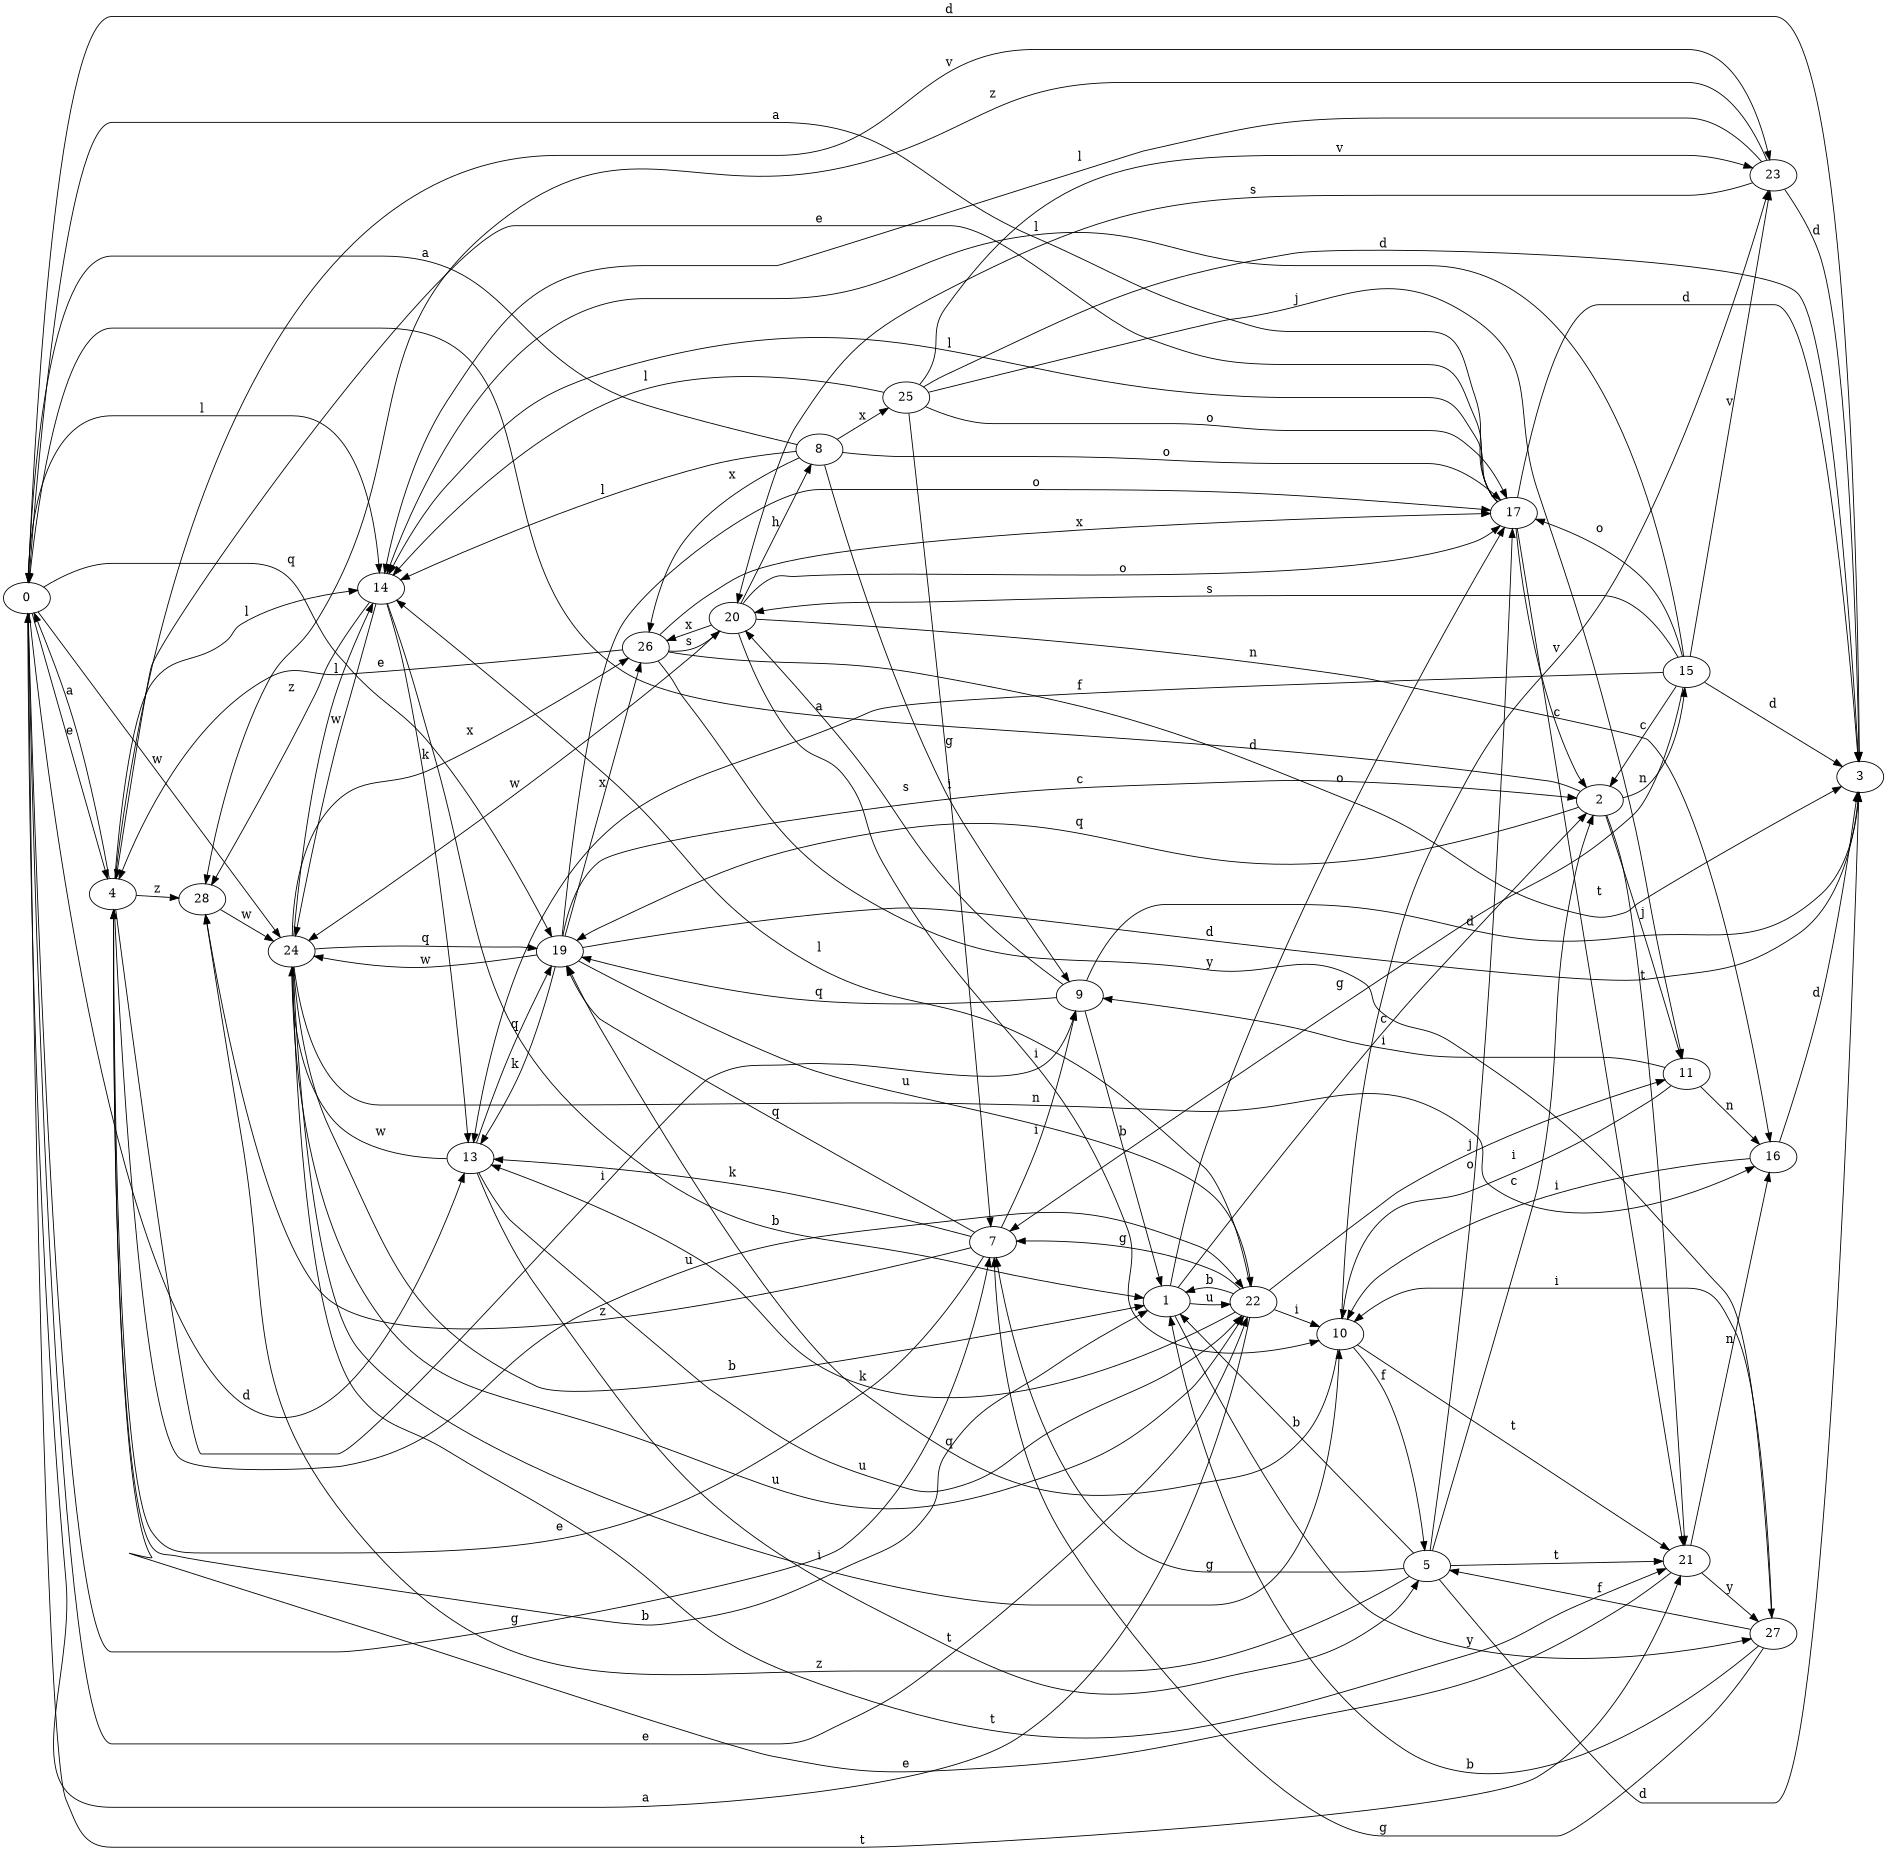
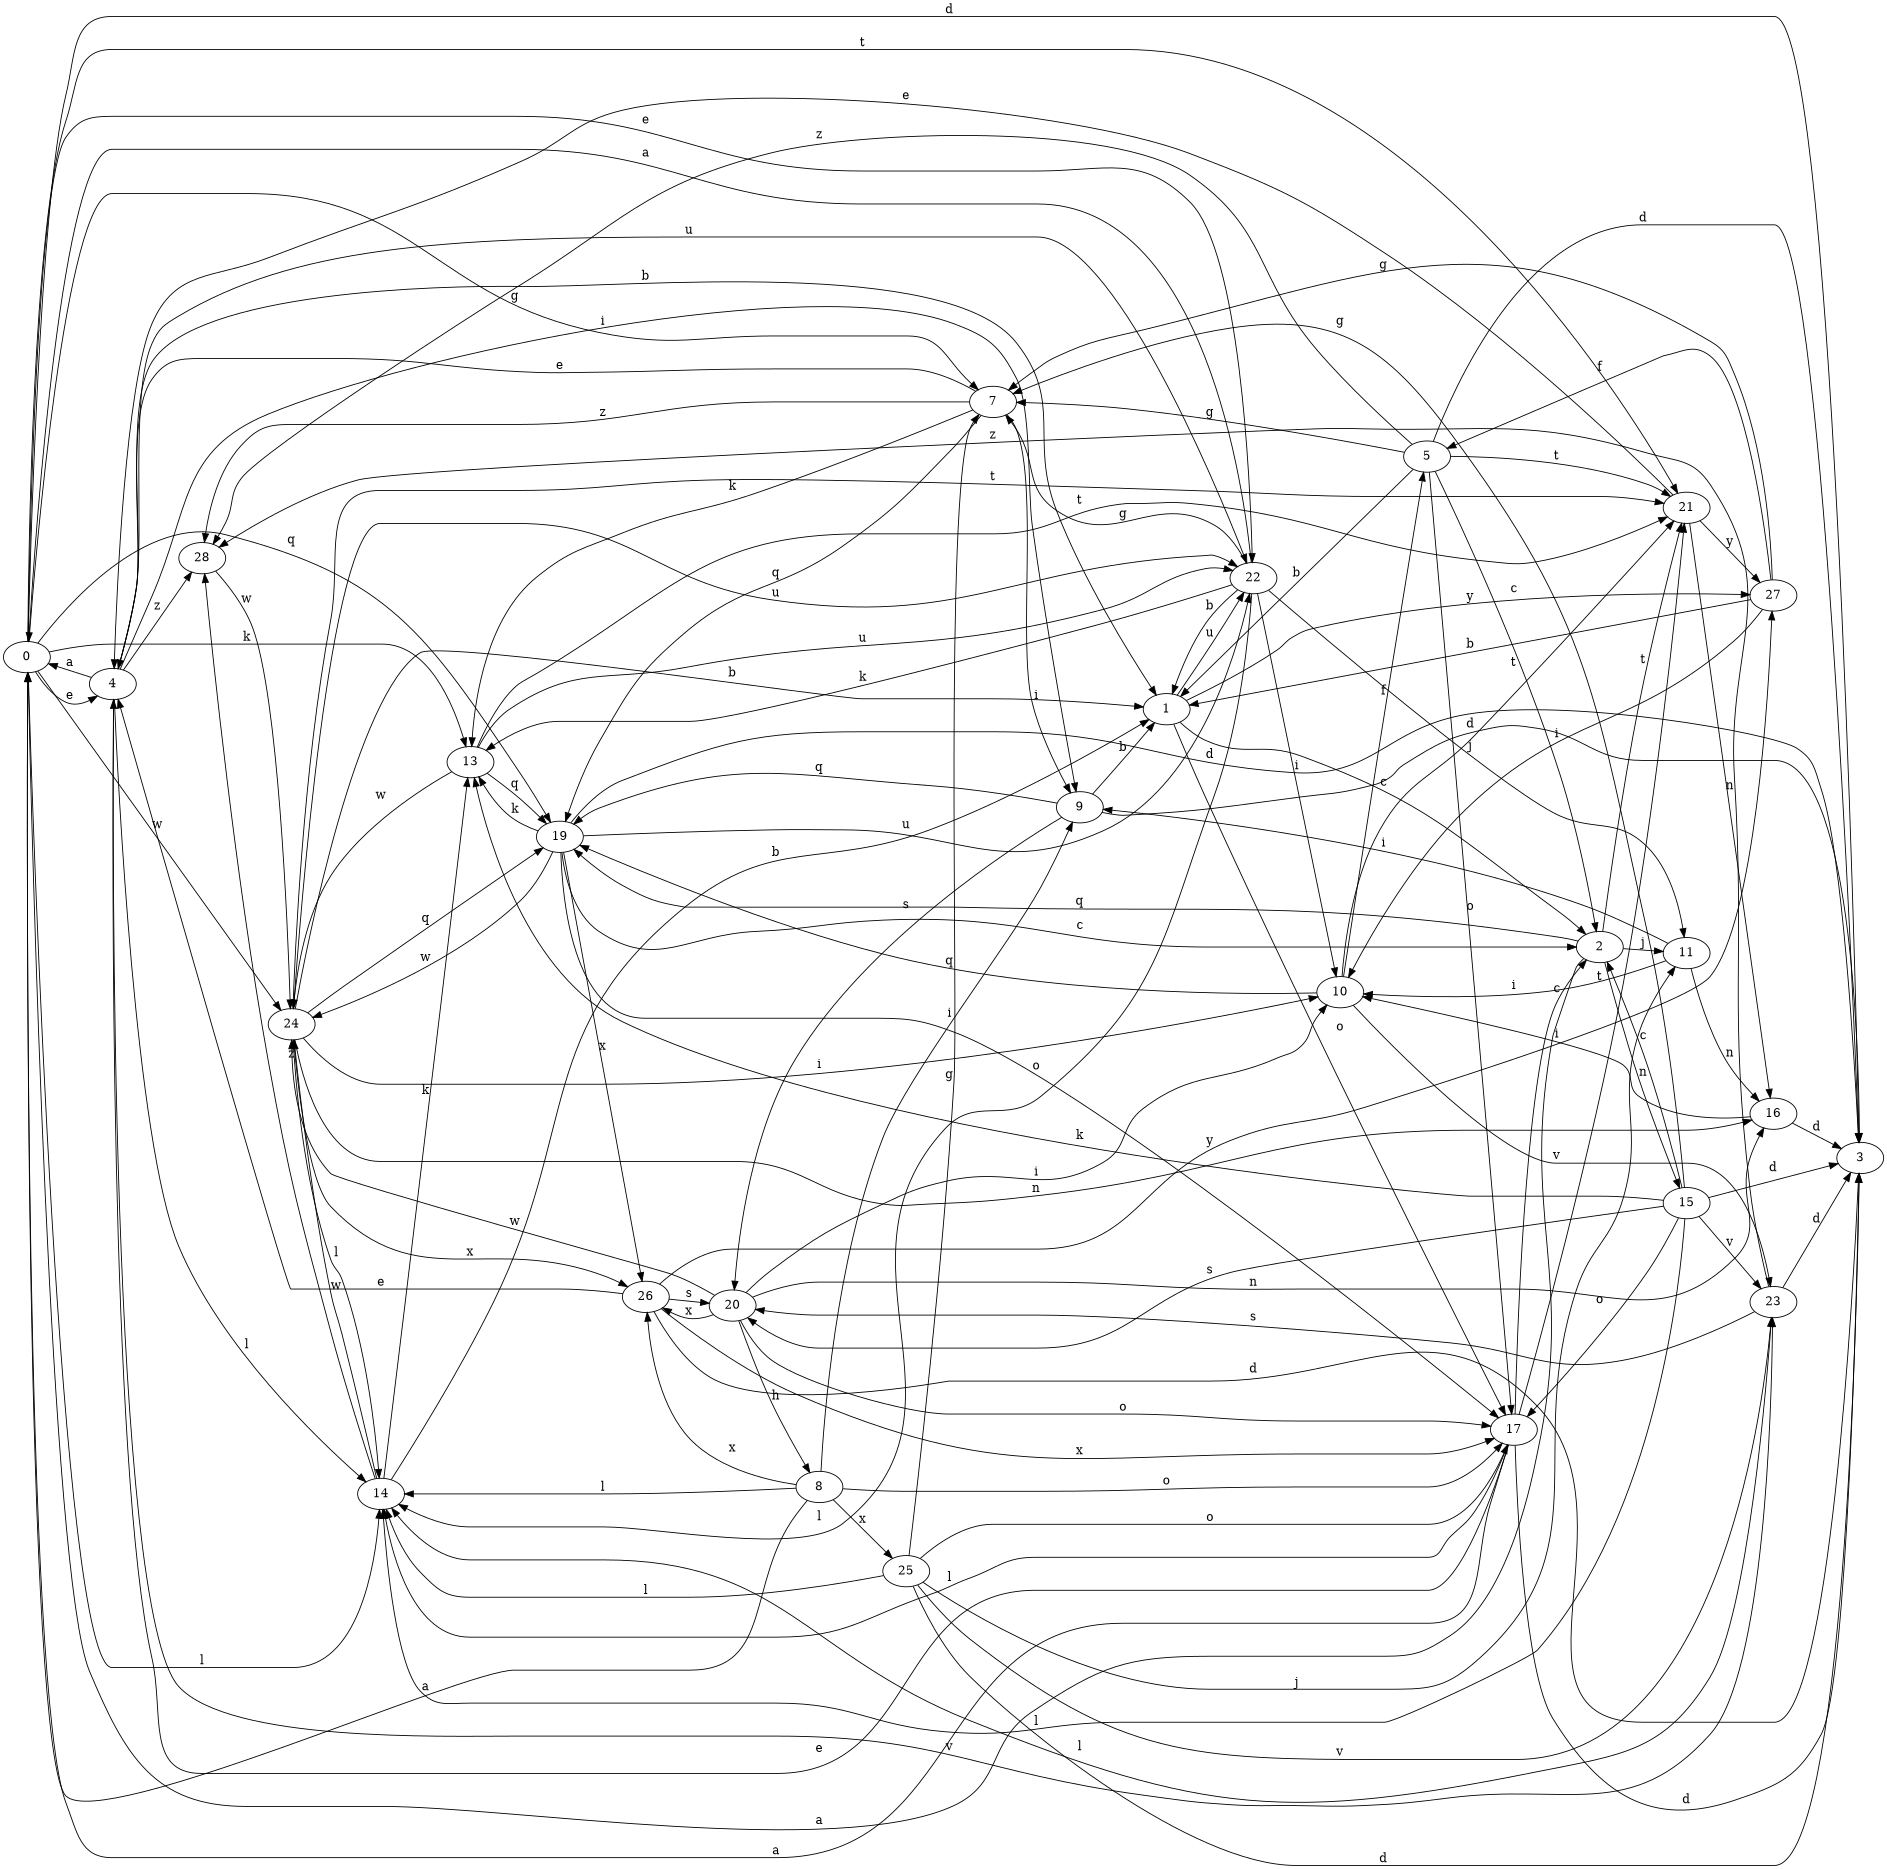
  strict digraph {
    rankdir=LR
    0
    3
    4
    7
    13
    14
    19
    21
    22
    24
    1
    9
    23
    28
    2
    17
    26
    27
    16
    11
    10
    15
    5
    20
    8
    25
    0 -> 3 [label=d]
    0 -> 4 [label=e]
    0 -> 7 [label=g]
-   0 -> 13 [label=d]
+   0 -> 13 [label=k]
    0 -> 14 [label=l]
    0 -> 19 [label=q]
    0 -> 21 [label=t]
    0 -> 22 [label=e]
    0 -> 24 [label=w]
    4 -> 0 [label=a]
    4 -> 14 [label=l]
    4 -> 22 [label=u]
    4 -> 1 [label=b]
    4 -> 9 [label=i]
    4 -> 23 [label=v]
    4 -> 28 [label=z]
    7 -> 4 [label=e]
    7 -> 13 [label=k]
    7 -> 19 [label=q]
    7 -> 9 [label=i]
    7 -> 28 [label=z]
    13 -> 19 [label=q]
-   13 -> 5 [label=t]
+   13 -> 21 [label=t]
    13 -> 22 [label=u]
    13 -> 24 [label=w]
    14 -> 13 [label=k]
    14 -> 24 [label=w]
    14 -> 1 [label=b]
    14 -> 28 [label=z]
    19 -> 3 [label=d]
    19 -> 13 [label=k]
    19 -> 22 [label=u]
    19 -> 24 [label=w]
    19 -> 2 [label=c]
    19 -> 17 [label=o]
    19 -> 26 [label=x]
    21 -> 4 [label=e]
    21 -> 27 [label=y]
    21 -> 16 [label=n]
    22 -> 0 [label=a]
    22 -> 7 [label=g]
    22 -> 13 [label=k]
    22 -> 14 [label=l]
    22 -> 1 [label=b]
    22 -> 11 [label=j]
    22 -> 10 [label=i]
    24 -> 14 [label=l]
    24 -> 19 [label=q]
    24 -> 21 [label=t]
    24 -> 22 [label=u]
    24 -> 1 [label=b]
    24 -> 26 [label=x]
    24 -> 16 [label=n]
    24 -> 10 [label=i]
    1 -> 22 [label=u]
    1 -> 2 [label=c]
    1 -> 17 [label=o]
    1 -> 27 [label=y]
    9 -> 3 [label=d]
    9 -> 19 [label=q]
    9 -> 1 [label=b]
    9 -> 20 [label=s]
    23 -> 3 [label=d]
    23 -> 14 [label=l]
    23 -> 28 [label=z]
    23 -> 20 [label=s]
    28 -> 24 [label=w]
    2 -> 0 [label=a]
    2 -> 19 [label=q]
    2 -> 21 [label=t]
    2 -> 11 [label=j]
    2 -> 15 [label=n]
    17 -> 0 [label=a]
    17 -> 3 [label=d]
    17 -> 4 [label=e]
    17 -> 14 [label=l]
    17 -> 21 [label=t]
    17 -> 2 [label=c]
    26 -> 3 [label=d]
    26 -> 4 [label=e]
    26 -> 17 [label=x]
    26 -> 27 [label=y]
    26 -> 20 [label=s]
    27 -> 7 [label=g]
    27 -> 1 [label=b]
    27 -> 10 [label=i]
    27 -> 5 [label=f]
    16 -> 3 [label=d]
    16 -> 10 [label=i]
    11 -> 9 [label=i]
    11 -> 16 [label=n]
    11 -> 10 [label=i]
    10 -> 19 [label=q]
    10 -> 21 [label=t]
    10 -> 23 [label=v]
    10 -> 5 [label=f]
    15 -> 3 [label=d]
    15 -> 7 [label=g]
-   15 -> 13 [label=f]
+   15 -> 13 [label=k]
    15 -> 14 [label=l]
    15 -> 23 [label=v]
    15 -> 2 [label=c]
    15 -> 17 [label=o]
    15 -> 20 [label=s]
    5 -> 3 [label=d]
    5 -> 7 [label=g]
    5 -> 21 [label=t]
    5 -> 1 [label=b]
    5 -> 28 [label=z]
    5 -> 2 [label=c]
    5 -> 17 [label=o]
    20 -> 24 [label=w]
    20 -> 17 [label=o]
    20 -> 26 [label=x]
    20 -> 16 [label=n]
    20 -> 10 [label=i]
    20 -> 8 [label=h]
    8 -> 0 [label=a]
    8 -> 14 [label=l]
    8 -> 9 [label=i]
    8 -> 17 [label=o]
    8 -> 26 [label=x]
    8 -> 25 [label=x]
    25 -> 3 [label=d]
    25 -> 7 [label=g]
    25 -> 14 [label=l]
    25 -> 23 [label=v]
    25 -> 17 [label=o]
    25 -> 11 [label=j]
  }
